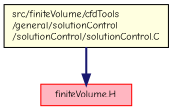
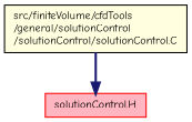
  digraph {
    fontname="Comic Neue"
    node [fontname="Comic Neue" fontsize=10 shape=record style=filled]
    n1 [color=black fillcolor=lightyellow fontcolor=black height=0.2 label="src/finiteVolume/cfdTools\l/general/solutionControl\l/solutionControl/solutionControl.C" width=0.4]
-   n2 [color=red height=0.2 label="finiteVolume.H" width=0.4 fillcolor=lightpink]
+   n2 [color=red height=0.2 label="solutionControl.H" width=0.4 fillcolor=lightpink]
    n1 -> n2 [color=midnightblue fontname="Comic Neue" fontsize=10 labelfontname=FreeSans labelfontsize=10 style=bold]
  }
